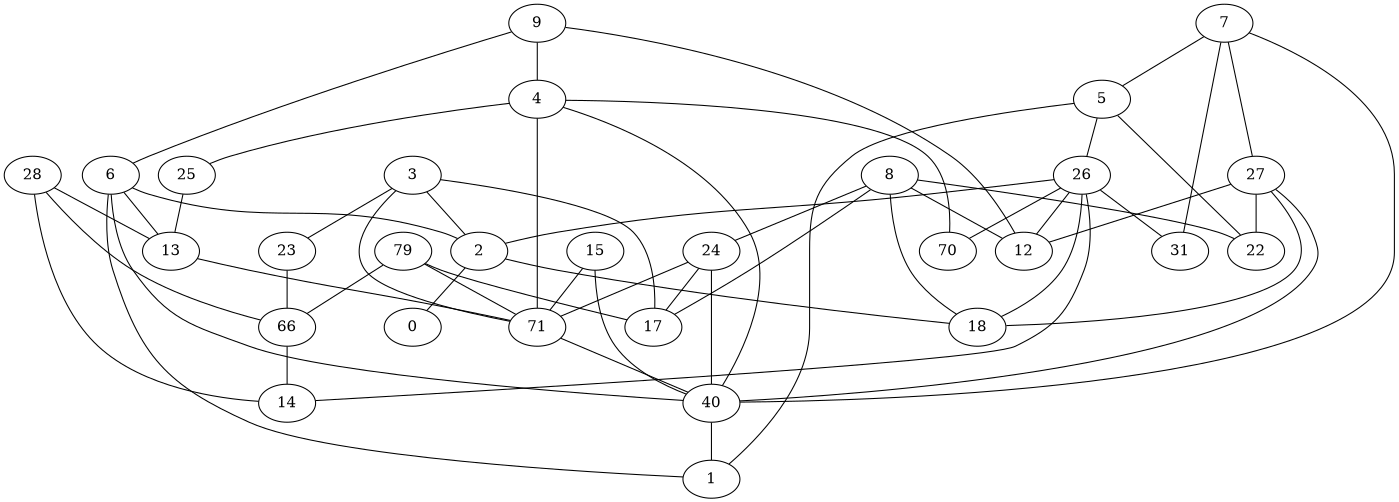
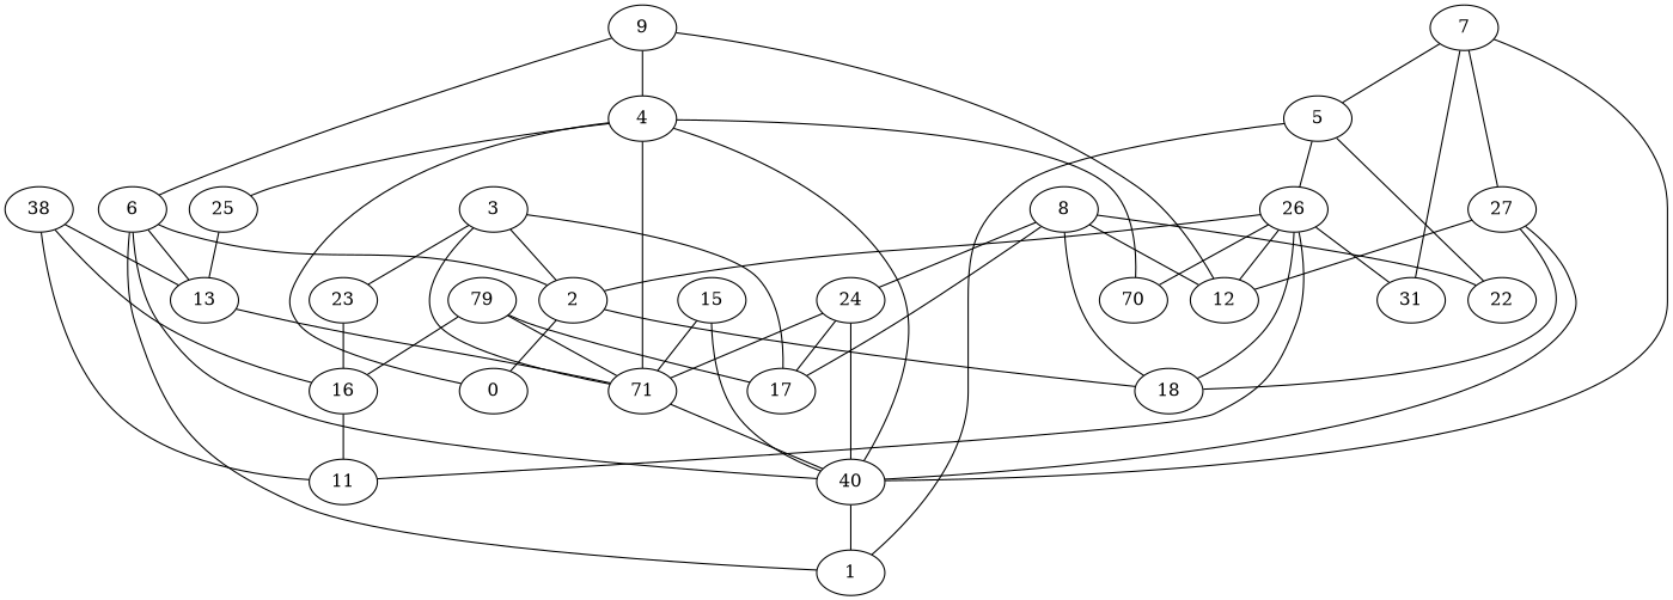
  digraph {
    edge [color=black dir=none]
    8
    18
    17
    24
    12
    n6 [label=71]
    n7 [label=40]
    n8 [label=79]
-   16 [label=66]
-   14
+   16
+   14 [label=11]
    6
    2
    1
    13
    0
    3
    23
    27
    22
    15
-   28
+   28 [label=38]
    7
    n23 [label=31]
    5
    26
    n26 [label=70]
    25
    4
    9
    subgraph sub_1 {
      8
      18
      17
      24
      12
      n6
      n7
      n8
      16
      14
      6
      2
      1
      13
      0
      3
      23
      27
      22
      15
      28
      7
      n23
      5
      26
      n26
      25
      4
      9
    }
    8 -> 18
    8 -> 17
    8 -> 24
    8 -> 12
    8 -> 22
    24 -> 17
    24 -> n6
    24 -> n7
    n6 -> n7
    n7 -> 1
    n8 -> 17
    n8 -> n6
    n8 -> 16
    16 -> 14
    6 -> n7
    6 -> 2
    6 -> 1
    6 -> 13
    2 -> 18
    2 -> 0
    13 -> n6
    3 -> 17
    3 -> n6
    3 -> 2
    3 -> 23
    23 -> 16
    27 -> 18
    27 -> 12
    27 -> n7
-   27 -> 22
    15 -> n6
    15 -> n7
    28 -> 16
    28 -> 14
    28 -> 13
    7 -> n7
    7 -> 27
    7 -> n23
    7 -> 5
    5 -> 1
    5 -> 22
    5 -> 26
    26 -> 18
    26 -> 12
    26 -> 14
    26 -> 2
    26 -> n23
    26 -> n26
    25 -> 13
    4 -> n6
    4 -> n7
+   4 -> 0
    4 -> n26
    4 -> 25
    9 -> 12
    9 -> 6
    9 -> 4
  }
